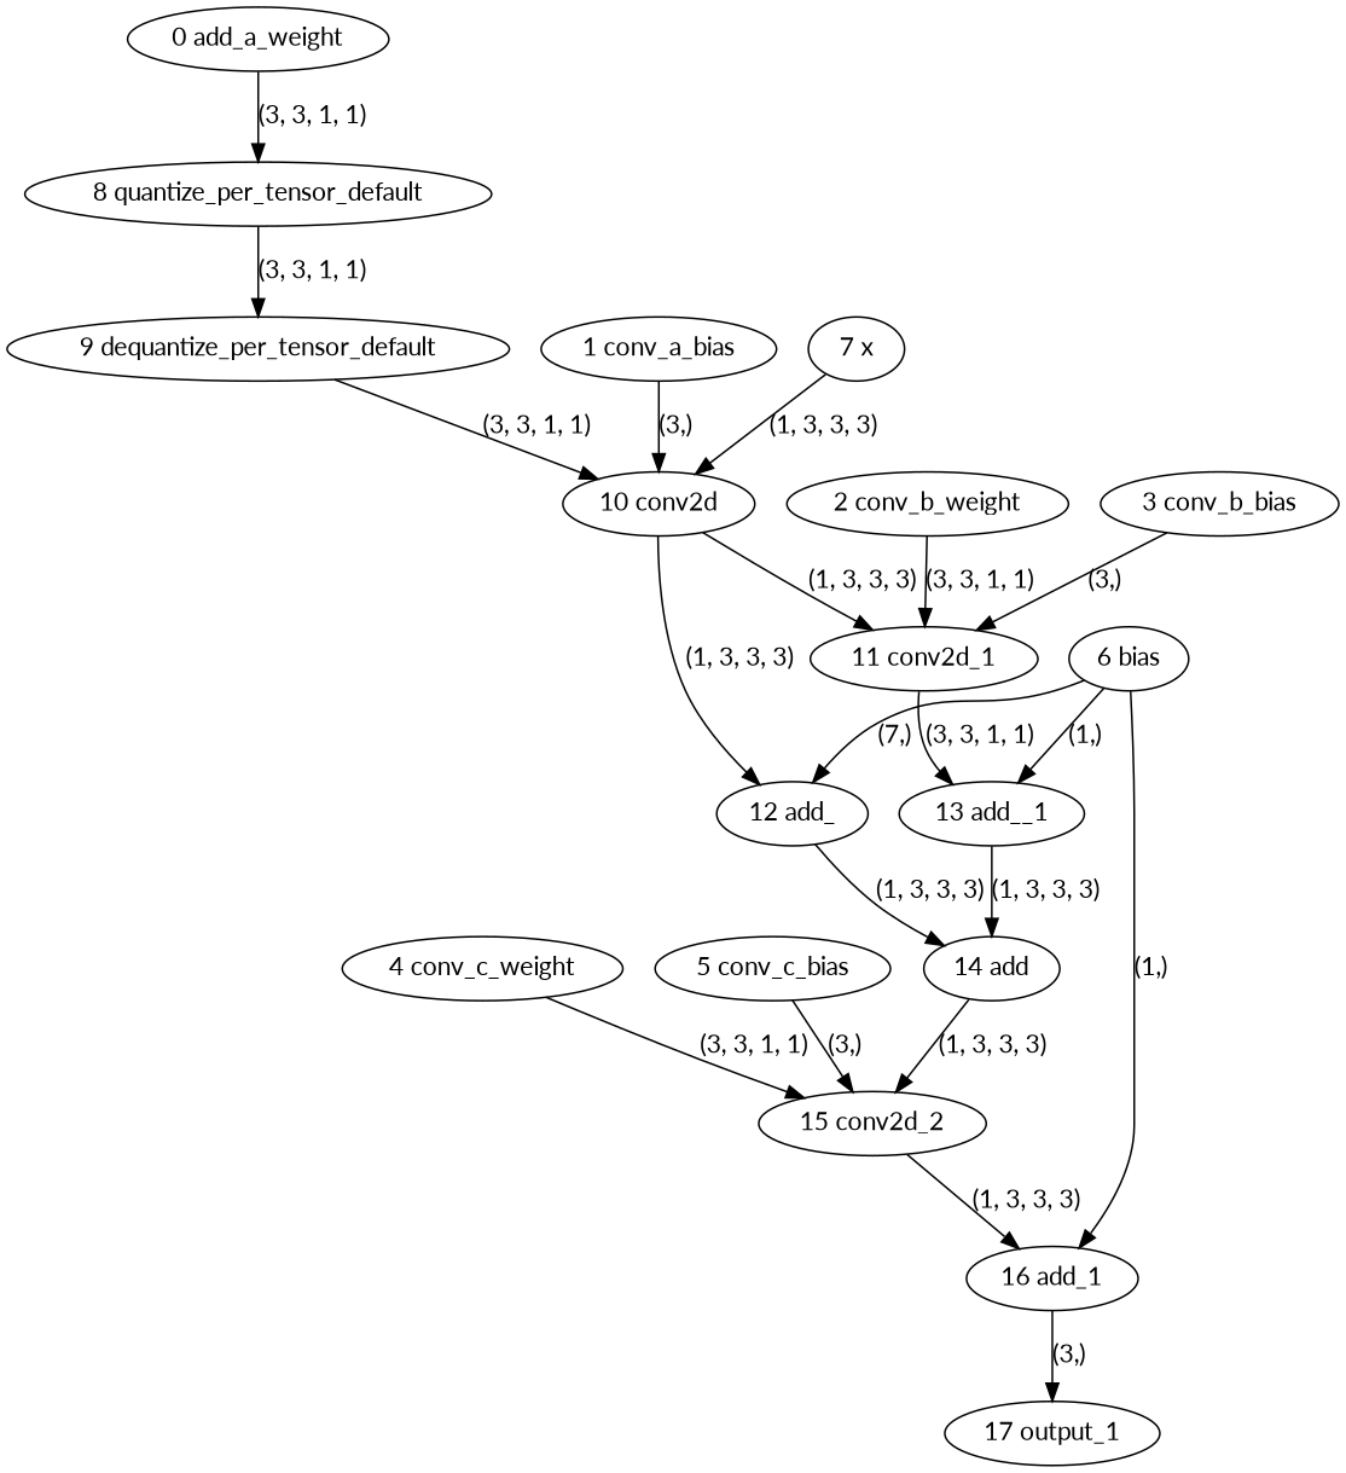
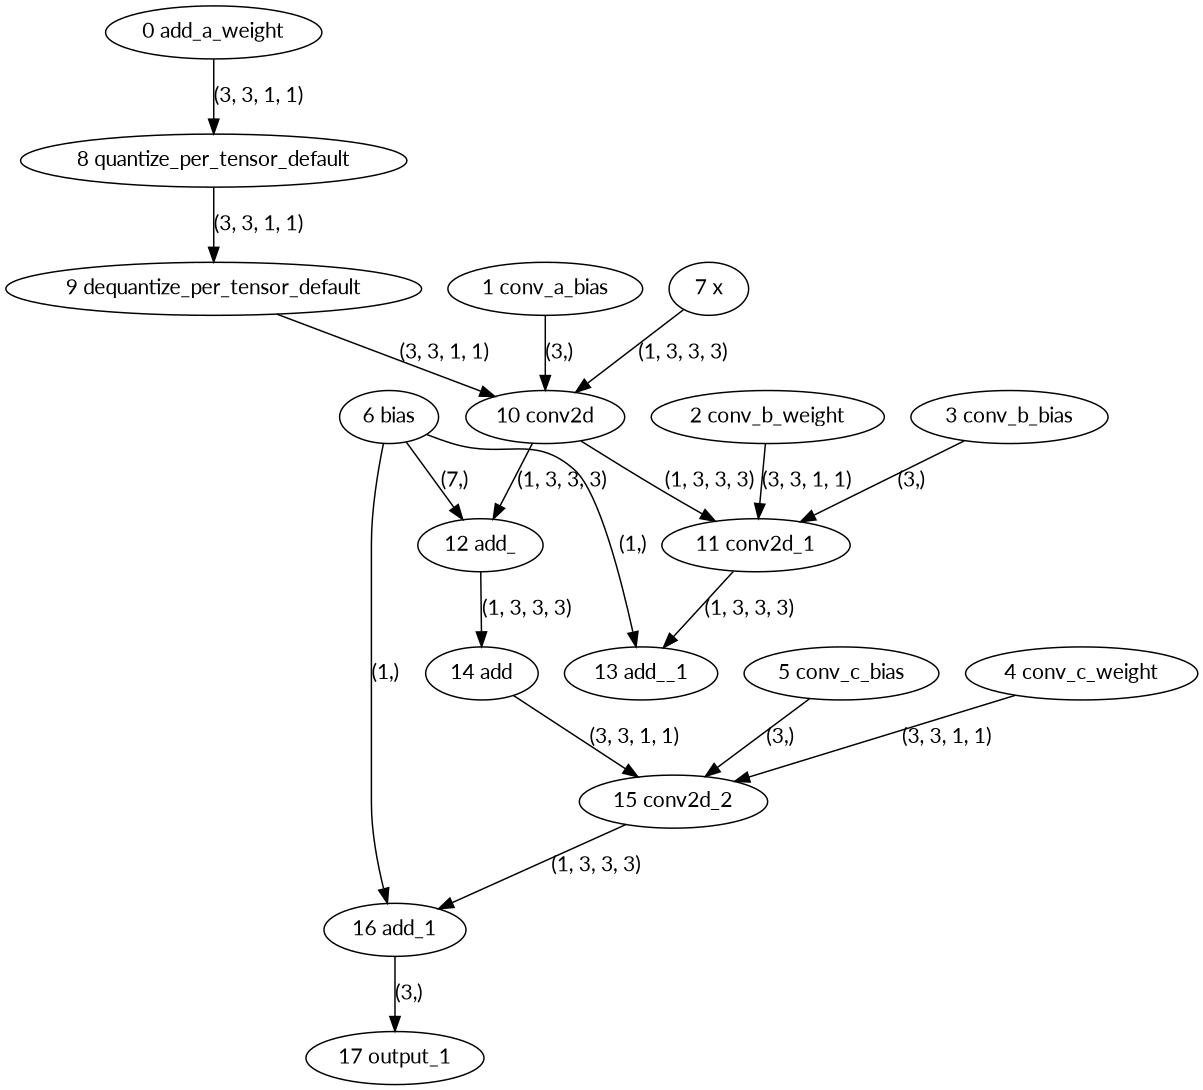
  strict digraph {
    fontname=Lato
    node [fontname=Lato type=get_attr]
    edge [fontname=Lato style=solid]
    n1 [label="0 add_a_weight"]
    "8 quantize_per_tensor_default" [type=quantize_per_tensor]
    "9 dequantize_per_tensor_default" [type=dequantize_per_tensor]
    "10 conv2d" [type=conv2d]
    "1 conv_a_bias"
    "11 conv2d_1" [type=conv2d]
    "12 add_" [type=add_]
    "2 conv_b_weight"
    "13 add__1" [type=add_]
    "3 conv_b_bias"
    "15 conv2d_2" [type=conv2d]
    "4 conv_c_weight"
    "16 add_1" [type=add]
    "5 conv_c_bias"
    "6 bias"
    "14 add" [type=add]
    "17 output_1" [type=output]
    "7 x" [type=input]
    n1 -> "8 quantize_per_tensor_default" [label="(3, 3, 1, 1)"]
    "8 quantize_per_tensor_default" -> "9 dequantize_per_tensor_default" [label="(3, 3, 1, 1)"]
    "9 dequantize_per_tensor_default" -> "10 conv2d" [label="(3, 3, 1, 1)"]
    "10 conv2d" -> "11 conv2d_1" [label="(1, 3, 3, 3)"]
    "10 conv2d" -> "12 add_" [label="(1, 3, 3, 3)"]
    "1 conv_a_bias" -> "10 conv2d" [label="(3,)"]
-   "11 conv2d_1" -> "13 add__1" [label="(3, 3, 1, 1)"]
+   "11 conv2d_1" -> "13 add__1" [label="(1, 3, 3, 3)"]
    "12 add_" -> "14 add" [label="(1, 3, 3, 3)"]
    "2 conv_b_weight" -> "11 conv2d_1" [label="(3, 3, 1, 1)"]
-   "13 add__1" -> "14 add" [label="(1, 3, 3, 3)"]
    "3 conv_b_bias" -> "11 conv2d_1" [label="(3,)"]
    "15 conv2d_2" -> "16 add_1" [label="(1, 3, 3, 3)"]
    "4 conv_c_weight" -> "15 conv2d_2" [label="(3, 3, 1, 1)"]
    "16 add_1" -> "17 output_1" [label="(3,)"]
    "5 conv_c_bias" -> "15 conv2d_2" [label="(3,)"]
    "6 bias" -> "12 add_" [label="(7,)"]
    "6 bias" -> "13 add__1" [label="(1,)"]
    "6 bias" -> "16 add_1" [label="(1,)"]
-   "14 add" -> "15 conv2d_2" [label="(1, 3, 3, 3)"]
+   "14 add" -> "15 conv2d_2" [label="(3, 3, 1, 1)"]
    "7 x" -> "10 conv2d" [label="(1, 3, 3, 3)"]
  }
